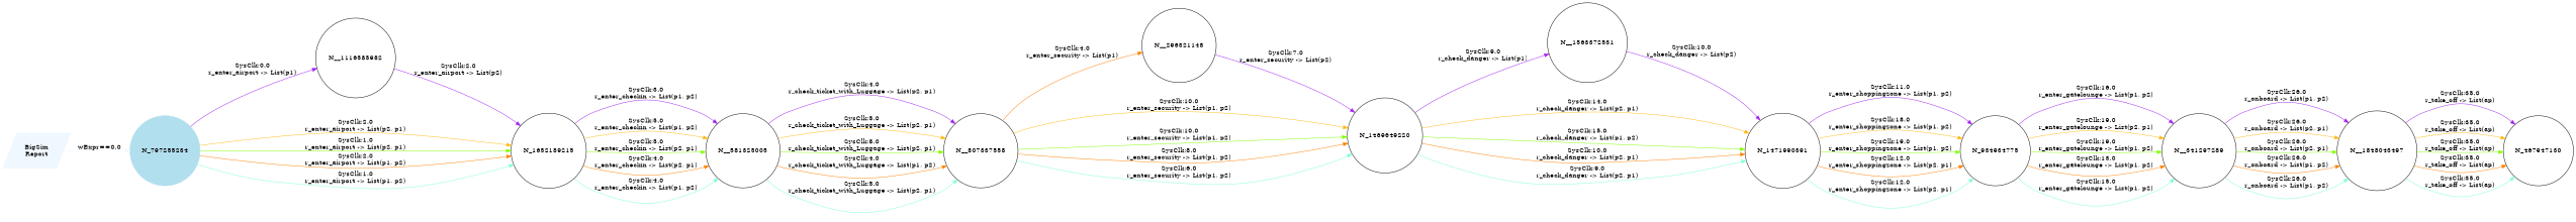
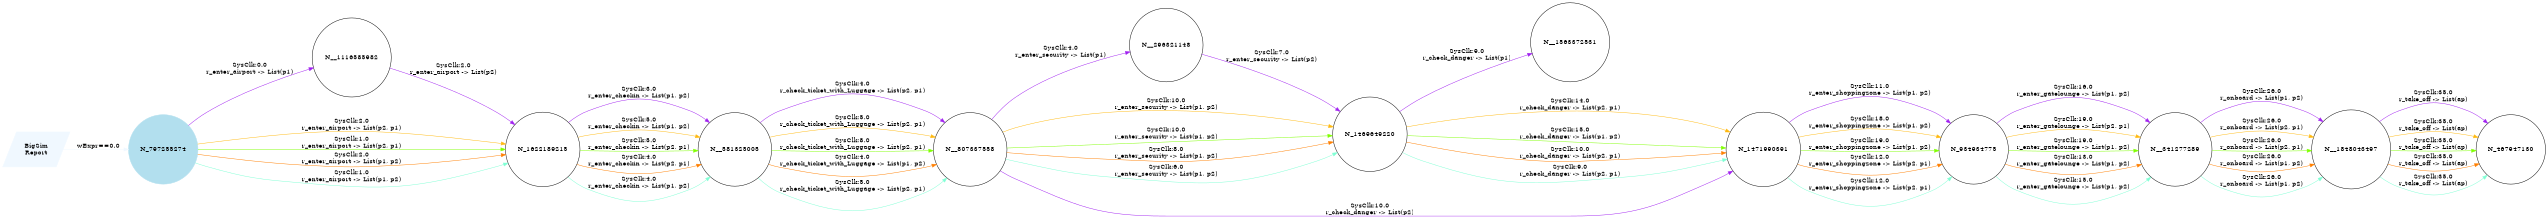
  digraph {
    rankdir=LR
    node [shape=circle]
    edge [color=purple]
    n1 [color=aliceblue label="BigSim\nReport" shape=parallelogram style=filled]
-   N_797255234 [color=lightblue2 style=filled]
+   N_797255234 [color=lightblue2 style=filled label=N_797255274]
    n3 [label=N__1116585982]
-   n4 [label=N_1652189215]
+   n4 [label=N_1622189215]
    n5 [label=N__581325005]
    n6 [label=N__807337558]
    n7 [label=N__296321148]
    n8 [label=N_1469649220]
    n9 [label=N__1563372531]
    n10 [label=N_1471990391]
    n11 [label=N_934934775]
-   n12 [label=N__341297289]
+   n12 [label=N__341277289]
    n13 [label=N__1848043497]
    n14 [label=N_467947130]
    n1 -> N_797255234 [color=aliceblue label="wExpr==0.0\n"]
    N_797255234 -> n3 [label="SysClk:0.0\nr_enter_airport -> List(p1)"]
    N_797255234 -> n4 [color=darkgoldenrod1 label="SysClk:2.0\nr_enter_airport -> List(p2, p1)"]
    N_797255234 -> n4 [color=chartreuse1 label="SysClk:1.0\nr_enter_airport -> List(p2, p1)"]
    N_797255234 -> n4 [color=darkorange1 label="SysClk:2.0\nr_enter_airport -> List(p1, p2)"]
    N_797255234 -> n4 [color=aquamarine1 label="SysClk:1.0\nr_enter_airport -> List(p1, p2)"]
    n3 -> n4 [label="SysClk:2.0\nr_enter_airport -> List(p2)"]
    n4 -> n5 [label="SysClk:3.0\nr_enter_checkin -> List(p1, p2)"]
    n4 -> n5 [color=darkgoldenrod1 label="SysClk:5.0\nr_enter_checkin -> List(p1, p2)"]
    n4 -> n5 [color=chartreuse1 label="SysClk:5.0\nr_enter_checkin -> List(p2, p1)"]
    n4 -> n5 [color=darkorange1 label="SysClk:4.0\nr_enter_checkin -> List(p2, p1)"]
    n4 -> n5 [color=aquamarine1 label="SysClk:4.0\nr_enter_checkin -> List(p1, p2)"]
    n5 -> n6 [label="SysClk:4.0\nr_check_ticket_with_Luggage -> List(p2, p1)"]
    n5 -> n6 [color=darkgoldenrod1 label="SysClk:5.0\nr_check_ticket_with_Luggage -> List(p2, p1)"]
    n5 -> n6 [color=chartreuse1 label="SysClk:8.0\nr_check_ticket_with_Luggage -> List(p2, p1)"]
    n5 -> n6 [color=darkorange1 label="SysClk:4.0\nr_check_ticket_with_Luggage -> List(p1, p2)"]
    n5 -> n6 [color=aquamarine1 label="SysClk:5.0\nr_check_ticket_with_Luggage -> List(p2, p1)"]
-   n6 -> n7 [color=darkorange1 label="SysClk:4.0\nr_enter_security -> List(p1)"]
+   n6 -> n7 [label="SysClk:4.0\nr_enter_security -> List(p1)"]
    n6 -> n8 [color=darkgoldenrod1 label="SysClk:10.0\nr_enter_security -> List(p1, p2)"]
    n6 -> n8 [color=chartreuse1 label="SysClk:10.0\nr_enter_security -> List(p1, p2)"]
    n6 -> n8 [color=darkorange1 label="SysClk:8.0\nr_enter_security -> List(p1, p2)"]
    n6 -> n8 [color=aquamarine1 label="SysClk:6.0\nr_enter_security -> List(p1, p2)"]
    n7 -> n8 [label="SysClk:7.0\nr_enter_security -> List(p2)"]
    n8 -> n9 [label="SysClk:9.0\nr_check_danger -> List(p1)"]
    n8 -> n10 [color=darkgoldenrod1 label="SysClk:14.0\nr_check_danger -> List(p2, p1)"]
    n8 -> n10 [color=chartreuse1 label="SysClk:15.0\nr_check_danger -> List(p1, p2)"]
    n8 -> n10 [color=darkorange1 label="SysClk:10.0\nr_check_danger -> List(p2, p1)"]
    n8 -> n10 [color=aquamarine1 label="SysClk:9.0\nr_check_danger -> List(p2, p1)"]
-   n9 -> n10 [label="SysClk:10.0\nr_check_danger -> List(p2)"]
+   n6 -> n10 [label="SysClk:10.0\nr_check_danger -> List(p2)"]
    n10 -> n11 [label="SysClk:11.0\nr_enter_shoppingzone -> List(p1, p2)"]
    n10 -> n11 [color=darkgoldenrod1 label="SysClk:18.0\nr_enter_shoppingzone -> List(p1, p2)"]
    n10 -> n11 [color=chartreuse1 label="SysClk:19.0\nr_enter_shoppingzone -> List(p1, p2)"]
    n10 -> n11 [color=darkorange1 label="SysClk:12.0\nr_enter_shoppingzone -> List(p2, p1)"]
    n10 -> n11 [color=aquamarine1 label="SysClk:12.0\nr_enter_shoppingzone -> List(p2, p1)"]
    n11 -> n12 [label="SysClk:16.0\nr_enter_gatelounge -> List(p1, p2)"]
    n11 -> n12 [color=darkgoldenrod1 label="SysClk:19.0\nr_enter_gatelounge -> List(p2, p1)"]
    n11 -> n12 [color=chartreuse1 label="SysClk:19.0\nr_enter_gatelounge -> List(p1, p2)"]
    n11 -> n12 [color=darkorange1 label="SysClk:13.0\nr_enter_gatelounge -> List(p1, p2)"]
    n11 -> n12 [color=aquamarine1 label="SysClk:15.0\nr_enter_gatelounge -> List(p1, p2)"]
    n12 -> n13 [label="SysClk:26.0\nr_onboard -> List(p1, p2)"]
    n12 -> n13 [color=darkgoldenrod1 label="SysClk:26.0\nr_onboard -> List(p2, p1)"]
    n12 -> n13 [color=chartreuse1 label="SysClk:26.0\nr_onboard -> List(p2, p1)"]
    n12 -> n13 [color=darkorange1 label="SysClk:26.0\nr_onboard -> List(p1, p2)"]
    n12 -> n13 [color=aquamarine1 label="SysClk:26.0\nr_onboard -> List(p1, p2)"]
    n13 -> n14 [label="SysClk:35.0\nr_take_off -> List(ap)"]
    n13 -> n14 [color=darkgoldenrod1 label="SysClk:35.0\nr_take_off -> List(ap)"]
    n13 -> n14 [color=chartreuse1 label="SysClk:35.0\nr_take_off -> List(ap)"]
    n13 -> n14 [color=darkorange1 label="SysClk:35.0\nr_take_off -> List(ap)"]
    n13 -> n14 [color=aquamarine1 label="SysClk:35.0\nr_take_off -> List(ap)"]
  }
